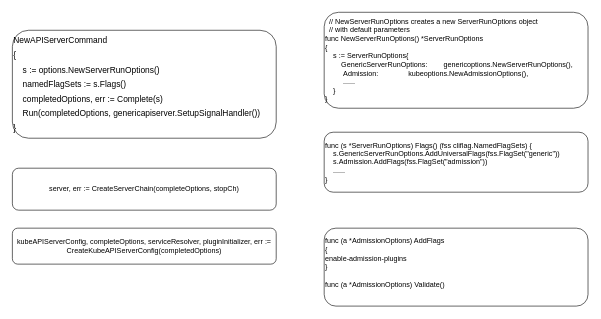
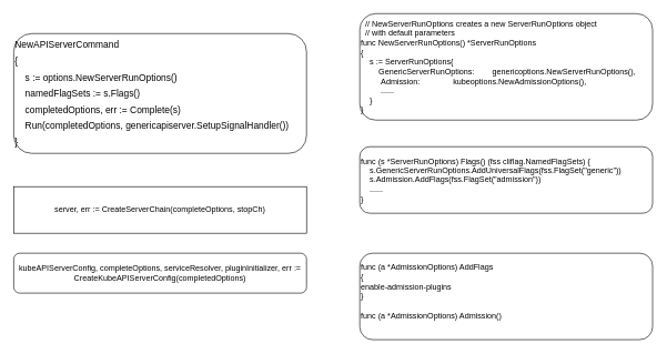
  <mxCell id="0" />
  <mxCell id="1" parent="0" />
  <mxCell id="2" value="&lt;div style=&quot;line-height: 1.75 ; font-size: 14px&quot;&gt;NewAPIServerCommand&lt;/div&gt;&lt;div style=&quot;line-height: 1.75 ; font-size: 14px&quot;&gt;{&lt;/div&gt;&lt;div style=&quot;line-height: 1.75&quot;&gt;&lt;span style=&quot;font-size: 14px&quot;&gt;&amp;nbsp; &amp;nbsp; s := options.NewServerRunOptions()&lt;/span&gt;&lt;br&gt;&lt;/div&gt;&lt;div style=&quot;line-height: 1.75&quot;&gt;&lt;span style=&quot;font-size: 14px&quot;&gt;&amp;nbsp; &amp;nbsp; namedFlagSets := s.Flags()&lt;/span&gt;&lt;span style=&quot;font-size: 14px&quot;&gt;&lt;br&gt;&lt;/span&gt;&lt;/div&gt;&lt;div style=&quot;line-height: 1.75&quot;&gt;&lt;span style=&quot;font-size: 14px&quot;&gt;&amp;nbsp; &amp;nbsp; completedOptions, err := Complete(s)&lt;/span&gt;&lt;/div&gt;&lt;div style=&quot;line-height: 1.75&quot;&gt;&lt;span style=&quot;font-size: 14px&quot;&gt;&amp;nbsp; &amp;nbsp; Run(completedOptions, genericapiserver.SetupSignalHandler())&lt;/span&gt;&lt;br&gt;&lt;/div&gt;&lt;div style=&quot;line-height: 1.75 ; font-size: 14px&quot;&gt;}&lt;/div&gt;" style="rounded=1;whiteSpace=wrap;html=1;align=left;" vertex="1" parent="1"><mxGeometry x="20" y="50" width="440" height="180" as="geometry" /></mxCell>
  <mxCell id="3" value="&amp;nbsp; // NewServerRunOptions creates a new ServerRunOptions object &lt;br&gt;&amp;nbsp; // with default parameters&lt;br&gt;func NewServerRunOptions() *ServerRunOptions &lt;br&gt;{&lt;br&gt;&lt;div&gt;&amp;nbsp; &amp;nbsp; s := ServerRunOptions{&lt;/div&gt;&lt;div&gt;&lt;span&gt;&lt;/span&gt;&amp;nbsp; &amp;nbsp; &amp;nbsp; &amp;nbsp; GenericServerRunOptions:&amp;nbsp; &amp;nbsp; &amp;nbsp; &amp;nbsp; genericoptions.NewServerRunOptions(),&lt;/div&gt;&amp;nbsp; &amp;nbsp; &amp;nbsp; &amp;nbsp; &amp;nbsp;Admission:&amp;nbsp; &amp;nbsp; &amp;nbsp; &amp;nbsp; &amp;nbsp; &amp;nbsp; &amp;nbsp; &amp;nbsp;kubeoptions.NewAdmissionOptions(),&lt;br&gt;&amp;nbsp; &amp;nbsp; &amp;nbsp; &amp;nbsp; &amp;nbsp;......&lt;br&gt;&amp;nbsp; &amp;nbsp; }&lt;br&gt;}" style="rounded=1;whiteSpace=wrap;html=1;align=left;" vertex="1" parent="1"><mxGeometry x="540" y="20" width="440" height="160" as="geometry" /></mxCell>
- <mxCell id="4" value="&lt;div&gt;&lt;span&gt;func (a *AdmissionOptions) AddFlags&lt;/span&gt;&lt;/div&gt;&lt;div&gt;&lt;span&gt;{&lt;/span&gt;&lt;/div&gt;&lt;div&gt;&lt;span&gt;enable-admission-plugins&lt;/span&gt;&lt;/div&gt;&lt;div&gt;&lt;span&gt;}&lt;/span&gt;&lt;/div&gt;&lt;div&gt;&lt;span&gt;&lt;br&gt;&lt;/span&gt;&lt;/div&gt;&lt;div&gt;&lt;span&gt;func (a *AdmissionOptions) Validate()&lt;br&gt;&lt;/span&gt;&lt;/div&gt;&lt;div&gt;&lt;span&gt;&lt;br&gt;&lt;/span&gt;&lt;/div&gt;" style="rounded=1;whiteSpace=wrap;html=1;align=left;" vertex="1" parent="1"><mxGeometry x="540" y="380" width="440" height="130" as="geometry" /></mxCell>
+ <mxCell id="4" value="&lt;div&gt;&lt;span&gt;func (a *AdmissionOptions) AddFlags&lt;/span&gt;&lt;/div&gt;&lt;div&gt;&lt;span&gt;{&lt;/span&gt;&lt;/div&gt;&lt;div&gt;&lt;span&gt;enable-admission-plugins&lt;/span&gt;&lt;/div&gt;&lt;div&gt;&lt;span&gt;}&lt;/span&gt;&lt;/div&gt;&lt;div&gt;&lt;span&gt;&lt;br&gt;&lt;/span&gt;&lt;/div&gt;&lt;div&gt;&lt;span&gt;func (a *AdmissionOptions) Admission()&lt;br&gt;&lt;/span&gt;&lt;/div&gt;&lt;div&gt;&lt;span&gt;&lt;br&gt;&lt;/span&gt;&lt;/div&gt;" style="rounded=1;whiteSpace=wrap;html=1;align=left;" vertex="1" parent="1"><mxGeometry x="540" y="380" width="440" height="130" as="geometry" /></mxCell>
  <mxCell id="5" value="&lt;div&gt;&lt;span&gt;func (s *ServerRunOptions) Flags() (fss cliflag.NamedFlagSets) {&lt;/span&gt;&lt;/div&gt;&lt;div&gt;&lt;span&gt;&amp;nbsp; &amp;nbsp; s.GenericServerRunOptions.AddUniversalFlags(fss.FlagSet(&quot;generic&quot;))&lt;/span&gt;&lt;/div&gt;&lt;div&gt;&lt;span&gt;&amp;nbsp; &amp;nbsp; s.Admission.AddFlags(fss.FlagSet(&quot;admission&quot;))&lt;/span&gt;&lt;/div&gt;&lt;div&gt;&lt;span&gt;&amp;nbsp; &amp;nbsp; ......&lt;/span&gt;&lt;/div&gt;&lt;div&gt;&lt;span&gt;}&lt;/span&gt;&lt;/div&gt;" style="rounded=1;whiteSpace=wrap;html=1;align=left;" vertex="1" parent="1"><mxGeometry x="540" y="220" width="440" height="100" as="geometry" /></mxCell>
- <mxCell id="6" value="server, err := CreateServerChain(completeOptions, stopCh)" style="rounded=1;whiteSpace=wrap;html=1;" vertex="1" parent="1"><mxGeometry x="20" y="280" width="440" height="70" as="geometry" /></mxCell>
+ <mxCell id="6" value="server, err := CreateServerChain(completeOptions, stopCh)" style="whiteSpace=wrap;html=1;rounded=0;" vertex="1" parent="1"><mxGeometry x="20" y="280" width="440" height="70" as="geometry" /></mxCell>
  <mxCell id="7" value="&lt;div&gt;kubeAPIServerConfig, completeOptions, serviceResolver, pluginInitializer, err := CreateKubeAPIServerConfig(completedOptions)&lt;/div&gt;" style="rounded=1;whiteSpace=wrap;html=1;" vertex="1" parent="1"><mxGeometry x="20" y="380" width="440" height="60" as="geometry" /></mxCell>
